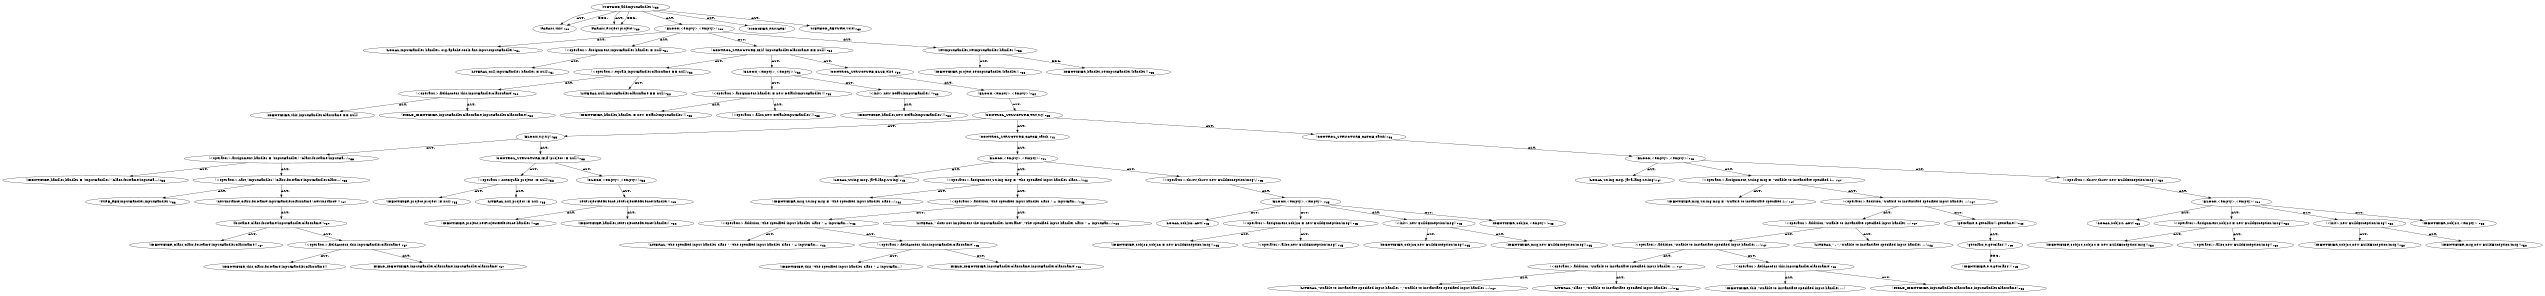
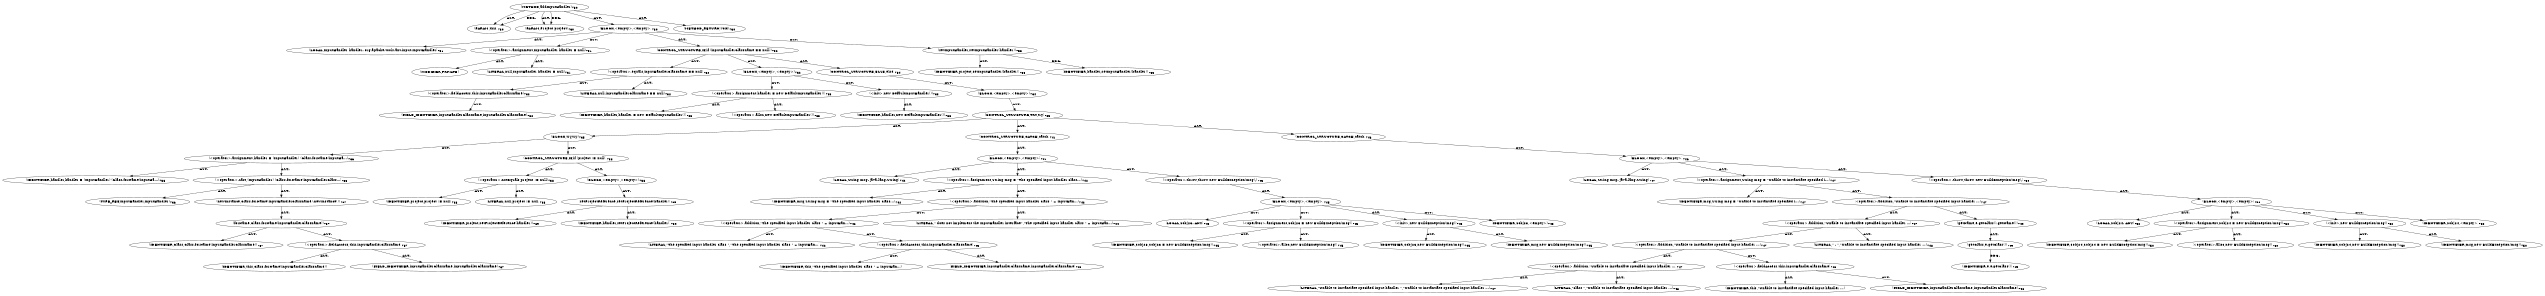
  digraph {
    n1 [label=<(METHOD,addInputHandler)<SUB>730</SUB>>]
    n2 [label=<(PARAM,this)<SUB>730</SUB>>]
    n3 [label=<(PARAM,Project project)<SUB>730</SUB>>]
    n4 [label=<(BLOCK,&lt;empty&gt;,&lt;empty&gt;)<SUB>730</SUB>>]
    n5 [label=<(MODIFIER,PRIVATE)>]
    n6 [label=<(METHOD_RETURN,void)<SUB>730</SUB>>]
    n7 [label=<(LOCAL,InputHandler handler: org.apache.tools.ant.input.InputHandler)<SUB>731</SUB>>]
    n8 [label=<(&lt;operator&gt;.assignment,InputHandler handler = null)<SUB>731</SUB>>]
    n9 [label=<(CONTROL_STRUCTURE,IF,if (inputHandlerClassname == null))<SUB>732</SUB>>]
    n10 [label=<(setInputHandler,setInputHandler(handler))<SUB>753</SUB>>]
    n11 [label=<(LITERAL,null,InputHandler handler = null)<SUB>731</SUB>>]
    n12 [label=<(&lt;operator&gt;.equals,inputHandlerClassname == null)<SUB>732</SUB>>]
    n13 [label=<(BLOCK,&lt;empty&gt;,&lt;empty&gt;)<SUB>732</SUB>>]
    n14 [label=<(CONTROL_STRUCTURE,ELSE,else)<SUB>734</SUB>>]
    n15 [label=<(IDENTIFIER,project,setInputHandler(handler))<SUB>753</SUB>>]
    n16 [label=<(IDENTIFIER,handler,setInputHandler(handler))<SUB>753</SUB>>]
    n17 [label=<(&lt;operator&gt;.fieldAccess,this.inputHandlerClassname)<SUB>732</SUB>>]
    n18 [label=<(LITERAL,null,inputHandlerClassname == null)<SUB>732</SUB>>]
    n19 [label=<(&lt;operator&gt;.assignment,handler = new DefaultInputHandler())<SUB>733</SUB>>]
    n20 [label=<(&lt;init&gt;,new DefaultInputHandler())<SUB>733</SUB>>]
    n21 [label=<(BLOCK,&lt;empty&gt;,&lt;empty&gt;)<SUB>734</SUB>>]
-   n22 [label=<(IDENTIFIER,this,inputHandlerClassname == null)>]
    n23 [label=<(FIELD_IDENTIFIER,inputHandlerClassname,inputHandlerClassname)<SUB>732</SUB>>]
    n24 [label=<(IDENTIFIER,handler,handler = new DefaultInputHandler())<SUB>733</SUB>>]
    n25 [label=<(&lt;operator&gt;.alloc,new DefaultInputHandler())<SUB>733</SUB>>]
    n26 [label=<(IDENTIFIER,handler,new DefaultInputHandler())<SUB>733</SUB>>]
    n27 [label=<(CONTROL_STRUCTURE,TRY,try)<SUB>735</SUB>>]
    n28 [label=<(BLOCK,try,try)<SUB>735</SUB>>]
    n29 [label=<(CONTROL_STRUCTURE,CATCH,catch)<SUB>741</SUB>>]
    n30 [label=<(CONTROL_STRUCTURE,CATCH,catch)<SUB>746</SUB>>]
    n31 [label=<(&lt;operator&gt;.assignment,handler = (InputHandler) (Class.forName(inputHa...)<SUB>736</SUB>>]
    n32 [label=<(CONTROL_STRUCTURE,IF,if (project != null))<SUB>738</SUB>>]
    n33 [label=<(BLOCK,&lt;empty&gt;,&lt;empty&gt;)<SUB>741</SUB>>]
    n34 [label=<(BLOCK,&lt;empty&gt;,&lt;empty&gt;)<SUB>746</SUB>>]
    n35 [label=<(IDENTIFIER,handler,handler = (InputHandler) (Class.forName(inputHa...)<SUB>736</SUB>>]
    n36 [label=<(&lt;operator&gt;.cast,(InputHandler) (Class.forName(inputHandlerClass...)<SUB>736</SUB>>]
    n37 [label=<(&lt;operator&gt;.notEquals,project != null)<SUB>738</SUB>>]
    n38 [label=<(BLOCK,&lt;empty&gt;,&lt;empty&gt;)<SUB>738</SUB>>]
    n39 [label=<(TYPE_REF,InputHandler,InputHandler)<SUB>736</SUB>>]
    n40 [label=<(newInstance,Class.forName(inputHandlerClassname).newInstance())<SUB>737</SUB>>]
    n41 [label=<(forName,Class.forName(inputHandlerClassname))<SUB>737</SUB>>]
    n42 [label=<(IDENTIFIER,Class,Class.forName(inputHandlerClassname))<SUB>737</SUB>>]
    n43 [label=<(&lt;operator&gt;.fieldAccess,this.inputHandlerClassname)<SUB>737</SUB>>]
    n44 [label=<(IDENTIFIER,this,Class.forName(inputHandlerClassname))>]
    n45 [label=<(FIELD_IDENTIFIER,inputHandlerClassname,inputHandlerClassname)<SUB>737</SUB>>]
    n46 [label=<(IDENTIFIER,project,project != null)<SUB>738</SUB>>]
    n47 [label=<(LITERAL,null,project != null)<SUB>738</SUB>>]
    n48 [label=<(setProjectReference,setProjectReference(handler))<SUB>739</SUB>>]
    n49 [label=<(IDENTIFIER,project,setProjectReference(handler))<SUB>739</SUB>>]
    n50 [label=<(IDENTIFIER,handler,setProjectReference(handler))<SUB>739</SUB>>]
    n51 [label=<(LOCAL,String msg: java.lang.String)<SUB>742</SUB>>]
    n52 [label=<(&lt;operator&gt;.assignment,String msg = &quot;The specified input handler class...)<SUB>742</SUB>>]
    n53 [label=<(&lt;operator&gt;.throw,throw new BuildException(msg);)<SUB>745</SUB>>]
    n54 [label=<(IDENTIFIER,msg,String msg = &quot;The specified input handler class...)<SUB>742</SUB>>]
    n55 [label=<(&lt;operator&gt;.addition,&quot;The specified input handler class &quot; + inputHan...)<SUB>742</SUB>>]
    n56 [label=<(BLOCK,&lt;empty&gt;,&lt;empty&gt;)<SUB>745</SUB>>]
    n57 [label=<(&lt;operator&gt;.addition,&quot;The specified input handler class &quot; + inputHan...)<SUB>742</SUB>>]
    n58 [label=<(LITERAL,&quot; does not implement the InputHandler interface&quot;,&quot;The specified input handler class &quot; + inputHan...)<SUB>744</SUB>>]
    n59 [label=<(LITERAL,&quot;The specified input handler class &quot;,&quot;The specified input handler class &quot; + inputHan...)<SUB>742</SUB>>]
    n60 [label=<(&lt;operator&gt;.fieldAccess,this.inputHandlerClassname)<SUB>743</SUB>>]
    n61 [label=<(IDENTIFIER,this,&quot;The specified input handler class &quot; + inputHan...)>]
    n62 [label=<(FIELD_IDENTIFIER,inputHandlerClassname,inputHandlerClassname)<SUB>743</SUB>>]
    n63 [label=<(LOCAL,$obj23: ANY)<SUB>745</SUB>>]
    n64 [label=<(&lt;operator&gt;.assignment,$obj23 = new BuildException(msg))<SUB>745</SUB>>]
    n65 [label=<(&lt;init&gt;,new BuildException(msg))<SUB>745</SUB>>]
    n66 [label=<(IDENTIFIER,$obj23,&lt;empty&gt;)<SUB>745</SUB>>]
    n67 [label=<(IDENTIFIER,$obj23,$obj23 = new BuildException(msg))<SUB>745</SUB>>]
    n68 [label=<(&lt;operator&gt;.alloc,new BuildException(msg))<SUB>745</SUB>>]
    n69 [label=<(IDENTIFIER,$obj23,new BuildException(msg))<SUB>745</SUB>>]
    n70 [label=<(IDENTIFIER,msg,new BuildException(msg))<SUB>745</SUB>>]
    n71 [label=<(LOCAL,String msg: java.lang.String)<SUB>747</SUB>>]
    n72 [label=<(&lt;operator&gt;.assignment,String msg = &quot;Unable to instantiate specified i...)<SUB>747</SUB>>]
    n73 [label=<(&lt;operator&gt;.throw,throw new BuildException(msg);)<SUB>750</SUB>>]
    n74 [label=<(IDENTIFIER,msg,String msg = &quot;Unable to instantiate specified i...)<SUB>747</SUB>>]
    n75 [label=<(&lt;operator&gt;.addition,&quot;Unable to instantiate specified input handler ...)<SUB>747</SUB>>]
    n76 [label=<(BLOCK,&lt;empty&gt;,&lt;empty&gt;)<SUB>750</SUB>>]
    n77 [label=<(&lt;operator&gt;.addition,&quot;Unable to instantiate specified input handler ...)<SUB>747</SUB>>]
    n78 [label=<(getName,e.getClass().getName())<SUB>749</SUB>>]
    n79 [label=<(&lt;operator&gt;.addition,&quot;Unable to instantiate specified input handler ...)<SUB>747</SUB>>]
    n80 [label=<(LITERAL,&quot; : &quot;,&quot;Unable to instantiate specified input handler ...)<SUB>748</SUB>>]
    n81 [label=<(getClass,e.getClass())<SUB>749</SUB>>]
    n82 [label=<(&lt;operator&gt;.addition,&quot;Unable to instantiate specified input handler ...)<SUB>747</SUB>>]
    n83 [label=<(&lt;operator&gt;.fieldAccess,this.inputHandlerClassname)<SUB>748</SUB>>]
    n84 [label=<(LITERAL,&quot;Unable to instantiate specified input handler &quot;,&quot;Unable to instantiate specified input handler ...)<SUB>747</SUB>>]
    n85 [label=<(LITERAL,&quot;class &quot;,&quot;Unable to instantiate specified input handler ...)<SUB>748</SUB>>]
    n86 [label=<(IDENTIFIER,this,&quot;Unable to instantiate specified input handler ...)>]
    n87 [label=<(FIELD_IDENTIFIER,inputHandlerClassname,inputHandlerClassname)<SUB>748</SUB>>]
    n88 [label=<(IDENTIFIER,e,e.getClass())<SUB>749</SUB>>]
    n89 [label=<(LOCAL,$obj24: ANY)<SUB>750</SUB>>]
    n90 [label=<(&lt;operator&gt;.assignment,$obj24 = new BuildException(msg))<SUB>750</SUB>>]
    n91 [label=<(&lt;init&gt;,new BuildException(msg))<SUB>750</SUB>>]
    n92 [label=<(IDENTIFIER,$obj24,&lt;empty&gt;)<SUB>750</SUB>>]
    n93 [label=<(IDENTIFIER,$obj24,$obj24 = new BuildException(msg))<SUB>750</SUB>>]
    n94 [label=<(&lt;operator&gt;.alloc,new BuildException(msg))<SUB>750</SUB>>]
    n95 [label=<(IDENTIFIER,$obj24,new BuildException(msg))<SUB>750</SUB>>]
    n96 [label=<(IDENTIFIER,msg,new BuildException(msg))<SUB>750</SUB>>]
    n1 -> n2 [label="AST: "]
    n1 -> n2 [label="DDG: "]
    n1 -> n3 [label="AST: "]
    n1 -> n3 [label="DDG: "]
    n1 -> n4 [label="AST: "]
-   n1 -> n5 [label="AST: "]
+   n8 -> n5 [label="AST: "]
    n1 -> n6 [label="AST: "]
    n4 -> n7 [label="AST: "]
    n4 -> n8 [label="AST: "]
    n4 -> n9 [label="AST: "]
    n4 -> n10 [label="AST: "]
    n8 -> n11 [label="AST: "]
    n9 -> n12 [label="AST: "]
    n9 -> n13 [label="AST: "]
    n9 -> n14 [label="AST: "]
    n10 -> n15 [label="AST: "]
    n10 -> n16 [label="DDG: "]
    n12 -> n17 [label="AST: "]
    n12 -> n18 [label="AST: "]
    n13 -> n19 [label="AST: "]
    n13 -> n20 [label="AST: "]
    n14 -> n21 [label="AST: "]
-   n17 -> n22 [label="AST: "]
    n17 -> n23 [label="AST: "]
    n19 -> n24 [label="AST: "]
    n19 -> n25 [label="AST: "]
    n20 -> n26 [label="AST: "]
    n21 -> n27 [label="AST: "]
    n27 -> n28 [label="AST: "]
    n27 -> n29 [label="AST: "]
    n27 -> n30 [label="AST: "]
    n28 -> n31 [label="AST: "]
    n28 -> n32 [label="AST: "]
    n29 -> n33 [label="AST: "]
    n30 -> n34 [label="AST: "]
    n31 -> n35 [label="AST: "]
    n31 -> n36 [label="AST: "]
    n32 -> n37 [label="AST: "]
    n32 -> n38 [label="AST: "]
    n33 -> n51 [label="AST: "]
    n33 -> n52 [label="AST: "]
    n33 -> n53 [label="AST: "]
    n34 -> n71 [label="AST: "]
    n34 -> n72 [label="AST: "]
    n34 -> n73 [label="AST: "]
    n36 -> n39 [label="AST: "]
    n36 -> n40 [label="AST: "]
    n37 -> n46 [label="AST: "]
    n37 -> n47 [label="AST: "]
    n38 -> n48 [label="AST: "]
    n40 -> n41 [label="AST: "]
    n41 -> n42 [label="AST: "]
    n41 -> n43 [label="AST: "]
    n43 -> n44 [label="AST: "]
    n43 -> n45 [label="AST: "]
    n48 -> n49 [label="AST: "]
    n48 -> n50 [label="AST: "]
    n52 -> n54 [label="AST: "]
    n52 -> n55 [label="AST: "]
    n53 -> n56 [label="AST: "]
    n55 -> n57 [label="AST: "]
    n55 -> n58 [label="AST: "]
    n56 -> n63 [label="AST: "]
    n56 -> n64 [label="AST: "]
    n56 -> n65 [label="AST: "]
    n56 -> n66 [label="AST: "]
    n57 -> n59 [label="AST: "]
    n57 -> n60 [label="AST: "]
    n60 -> n61 [label="AST: "]
    n60 -> n62 [label="AST: "]
    n64 -> n67 [label="AST: "]
    n64 -> n68 [label="AST: "]
    n65 -> n69 [label="AST: "]
    n65 -> n70 [label="AST: "]
    n72 -> n74 [label="AST: "]
    n72 -> n75 [label="AST: "]
    n73 -> n76 [label="AST: "]
    n75 -> n77 [label="AST: "]
    n75 -> n78 [label="AST: "]
    n76 -> n89 [label="AST: "]
    n76 -> n90 [label="AST: "]
    n76 -> n91 [label="AST: "]
    n76 -> n92 [label="AST: "]
    n77 -> n79 [label="AST: "]
    n77 -> n80 [label="AST: "]
    n78 -> n81 [label="AST: "]
    n79 -> n82 [label="AST: "]
    n79 -> n83 [label="AST: "]
    n81 -> n88 [label="DDG: "]
    n82 -> n84 [label="AST: "]
    n82 -> n85 [label="AST: "]
    n83 -> n86 [label="AST: "]
    n83 -> n87 [label="AST: "]
    n90 -> n93 [label="AST: "]
    n90 -> n94 [label="AST: "]
    n91 -> n95 [label="AST: "]
    n91 -> n96 [label="AST: "]
  }
